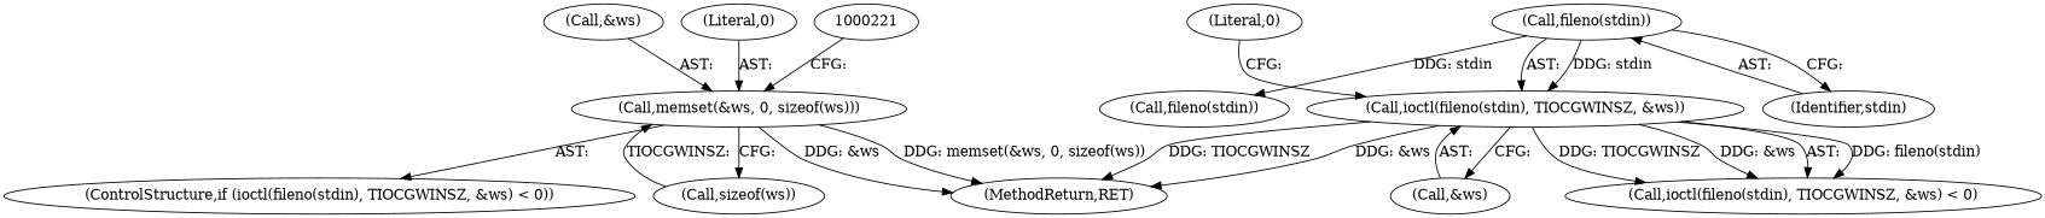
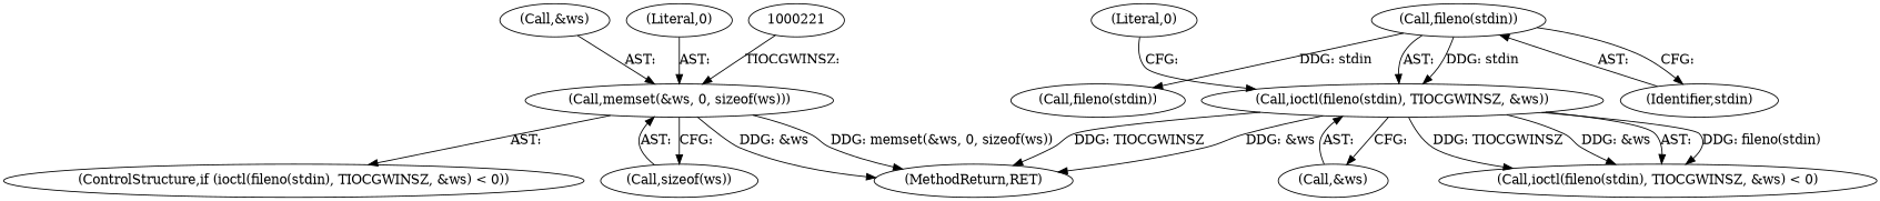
  digraph {
    n1 [label="(Call,memset(&ws, 0, sizeof(ws)))"]
    n2 [label="(ControlStructure,if (ioctl(fileno(stdin), TIOCGWINSZ, &ws) < 0))"]
    n3 [label="(MethodReturn,RET)"]
    n4 [label="(Call,sizeof(ws))"]
    n5 [label="(Call,ioctl(fileno(stdin), TIOCGWINSZ, &ws))"]
    n6 [label="(Call,ioctl(fileno(stdin), TIOCGWINSZ, &ws) < 0)"]
    n7 [label="(Call,&ws)"]
    n8 [label="(Call,fileno(stdin))"]
    n9 [label="(Identifier,stdin)"]
    n10 [label="(Call,fileno(stdin))"]
    n11 [label="(Call,&ws)"]
    n12 [label="(Literal,0)"]
    n13 [label="(Literal,0)"]
    1000221
    n1 -> n2 [label="AST: "]
    n1 -> n3 [label="DDG: &ws"]
    n1 -> n3 [label="DDG: memset(&ws, 0, sizeof(ws))"]
    n1 -> n4 [label="CFG: "]
-   n4 -> n1 [label="TIOCGWINSZ: "]
+   n4 -> n1 [label="AST: "]
    n5 -> n3 [label="DDG: TIOCGWINSZ"]
    n5 -> n3 [label="DDG: &ws"]
    n5 -> n6 [label="AST: "]
    n5 -> n6 [label="DDG: fileno(stdin)"]
    n5 -> n6 [label="DDG: TIOCGWINSZ"]
    n5 -> n6 [label="DDG: &ws"]
    n5 -> n7 [label="CFG: "]
    n7 -> n5 [label="AST: "]
    n8 -> n5 [label="AST: "]
    n8 -> n5 [label="DDG: stdin"]
    n8 -> n9 [label="CFG: "]
    n8 -> n10 [label="DDG: stdin"]
    n9 -> n8 [label="AST: "]
    n11 -> n1 [label="AST: "]
    n12 -> n1 [label="AST: "]
    n13 -> n5 [label="CFG: "]
-   1000221 -> n1 [label="CFG: "]
+   1000221 -> n1 [label="TIOCGWINSZ: "]
  }
